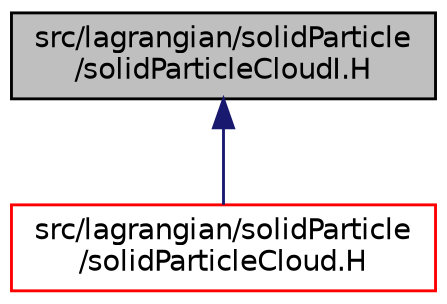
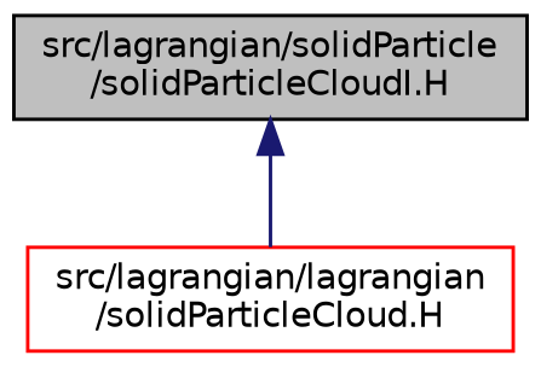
  digraph {
    node [fontname=Helvetica fontsize=10 shape=record]
    n1 [color=black fillcolor=grey75 fontcolor=black height=0.2 label="src/lagrangian/solidParticle\l/solidParticleCloudI.H" style=filled width=0.4]
-   n2 [color=red height=0.2 label="src/lagrangian/solidParticle\l/solidParticleCloud.H" width=0.4]
+   n2 [color=red height=0.2 label="src/lagrangian/lagrangian\l/solidParticleCloud.H" width=0.4]
    n1 -> n2 [color=midnightblue dir=back fontname=Helvetica fontsize=10 labelfontname=Helvetica labelfontsize=10 style=solid]
  }
